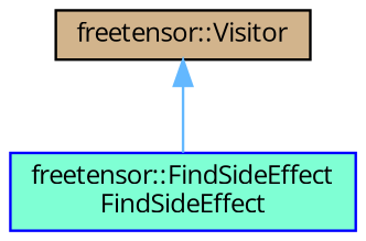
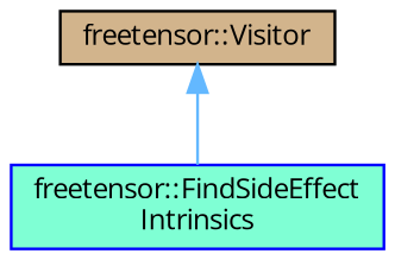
  digraph {
    fontname="Open Sans"
    node [fontname="Open Sans" fontsize=10 shape=box style=filled]
-   n1 [color=blue fillcolor=aquamarine fontcolor=black height=0.2 label="freetensor::FindSideEffect\lFindSideEffect" width=0.4]
+   n1 [color=blue fillcolor=aquamarine fontcolor=black height=0.2 label="freetensor::FindSideEffect\lIntrinsics" width=0.4]
    n2 [color=black fillcolor=tan height=0.2 label="freetensor::Visitor" width=0.4]
    n2 -> n1 [color=steelblue1 dir=back fontname="Open Sans" fontsize=10 labelfontname=Helvetica labelfontsize=10 style=solid]
  }
